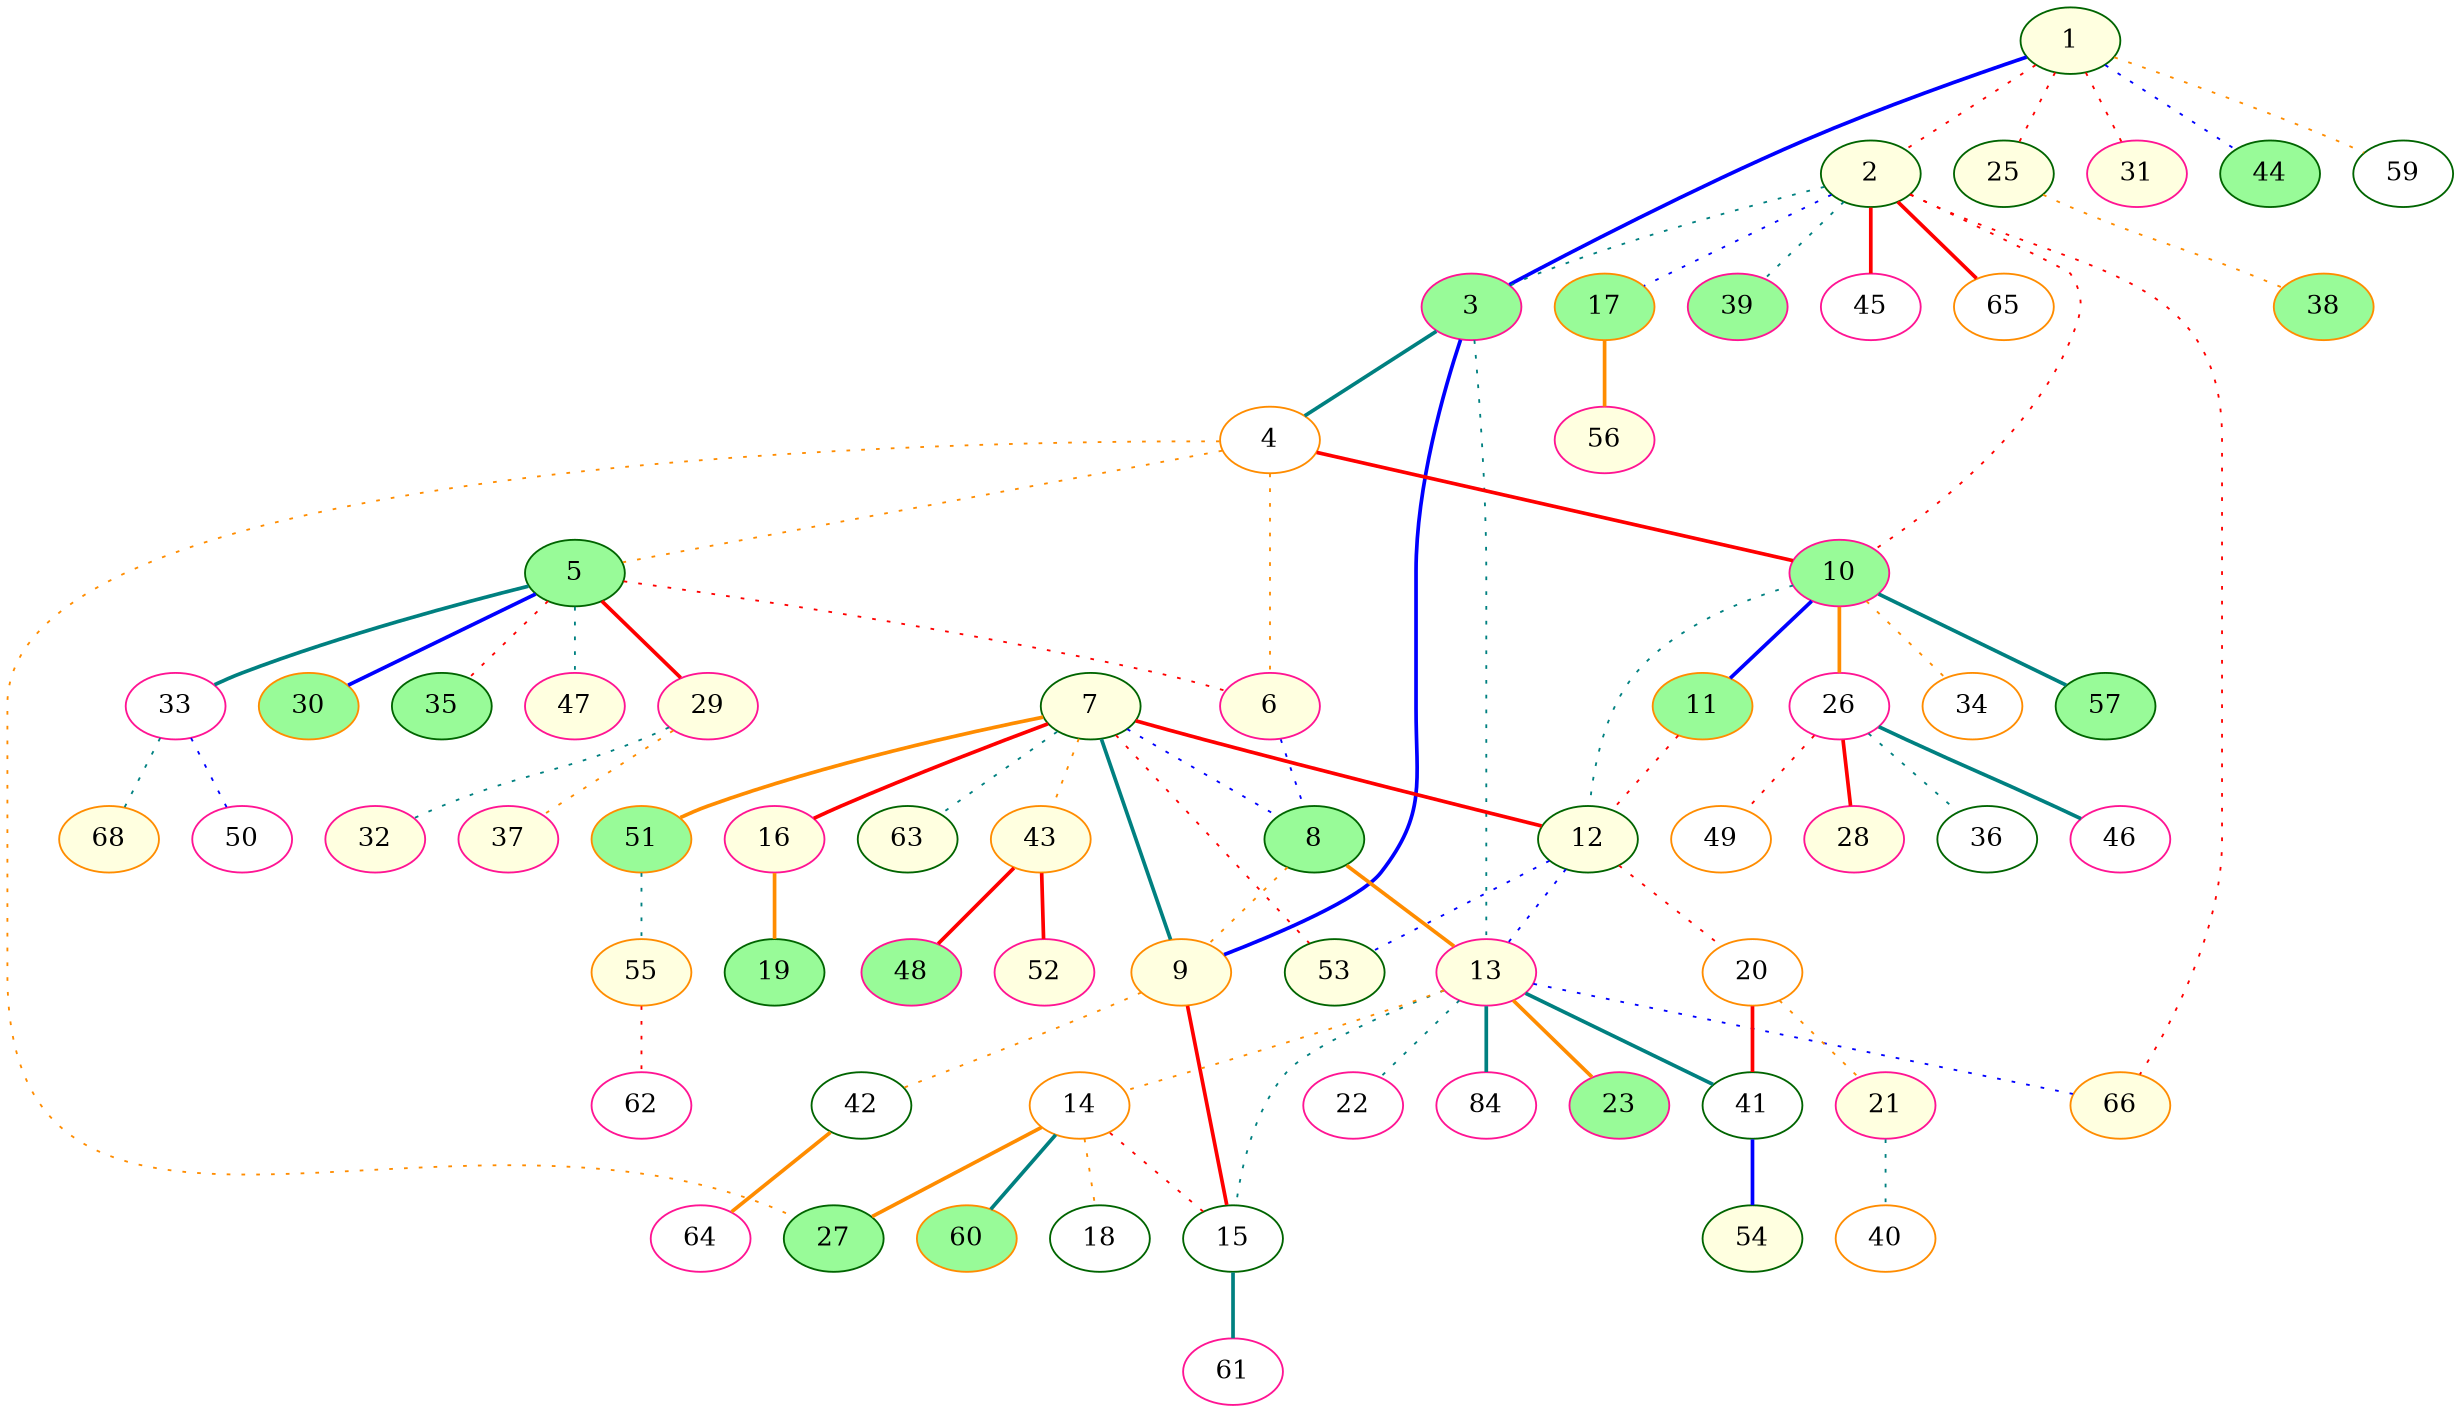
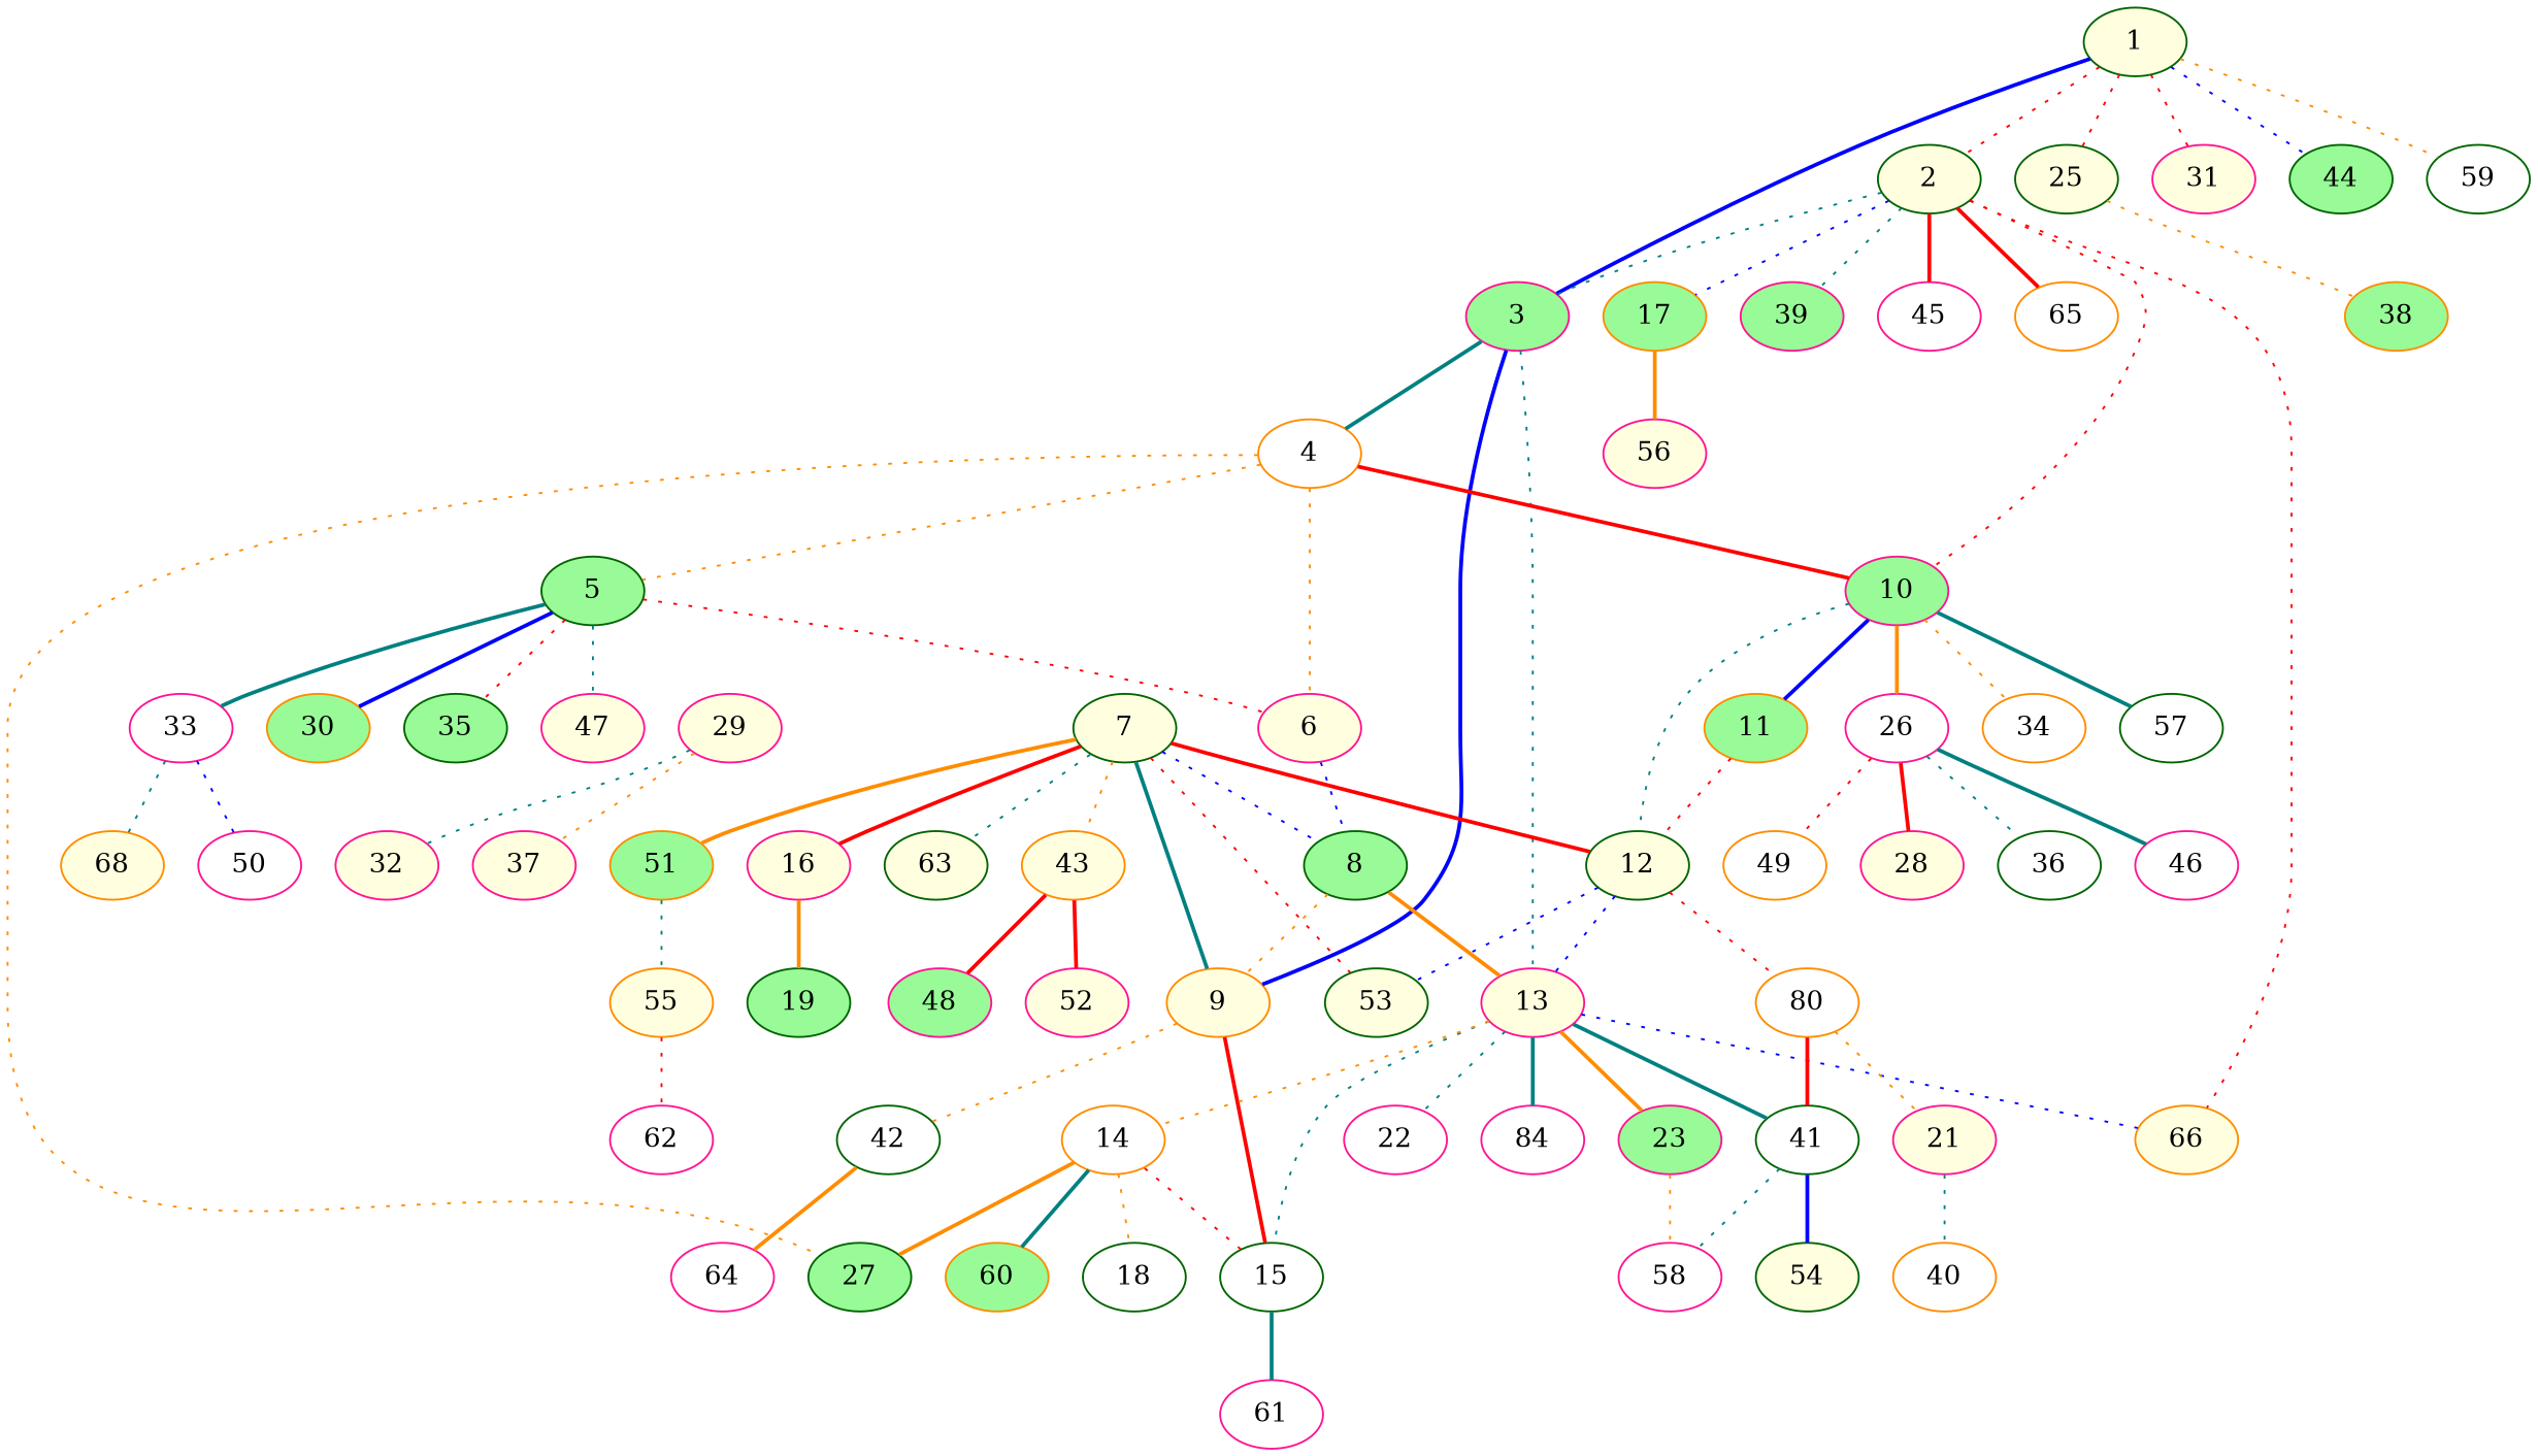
  graph {
    node [color=deeppink fillcolor=lightyellow style=filled]
    edge [color=red style=dotted]
    1 [color=darkgreen]
    2 [color=darkgreen]
    3 [fillcolor=palegreen]
    25 [color=darkgreen]
    31
    44 [color=darkgreen fillcolor=palegreen]
    59 [color=darkgreen fillcolor=white]
    10 [fillcolor=palegreen]
    17 [color=darkorange fillcolor=palegreen]
    39 [fillcolor=palegreen]
    45 [fillcolor=white]
    65 [color=darkorange fillcolor=white]
    66 [color=darkorange]
    4 [color=darkorange fillcolor=white]
    9 [color=darkorange]
    13
    38 [color=darkorange fillcolor=palegreen]
    12 [color=darkgreen]
    11 [color=darkorange fillcolor=palegreen]
    26 [fillcolor=white]
    34 [color=darkorange fillcolor=white]
-   57 [color=darkgreen fillcolor=palegreen]
+   57 [color=darkgreen fillcolor=white]
    56
    5 [color=darkgreen fillcolor=palegreen]
    6
    27 [color=darkgreen fillcolor=palegreen]
    15 [color=darkgreen fillcolor=white]
    42 [color=darkgreen fillcolor=white]
    14 [color=darkorange fillcolor=white]
    22 [fillcolor=white]
    23 [fillcolor=palegreen]
    n32 [fillcolor=white label=84]
    41 [color=darkgreen fillcolor=white]
    29
    30 [color=darkorange fillcolor=palegreen]
    33 [fillcolor=white]
    35 [color=darkgreen fillcolor=palegreen]
    47
    8 [color=darkgreen fillcolor=palegreen]
    32
    37
    50 [fillcolor=white]
    68 [color=darkorange]
    7 [color=darkgreen]
    16
    43 [color=darkorange]
    51 [color=darkorange fillcolor=palegreen]
    53 [color=darkgreen]
    63 [color=darkgreen]
-   20 [color=darkorange fillcolor=white]
+   20 [color=darkorange fillcolor=white label=80]
    19 [color=darkgreen fillcolor=palegreen]
    48 [fillcolor=palegreen]
    52
    55 [color=darkorange]
    61 [fillcolor=white]
    64 [fillcolor=white]
    28
    36 [color=darkgreen fillcolor=white]
    46 [fillcolor=white]
    49 [color=darkorange fillcolor=white]
    21
    18 [color=darkgreen fillcolor=white]
    60 [color=darkorange fillcolor=palegreen]
+   58 [fillcolor=white]
    54 [color=darkgreen]
    40 [color=darkorange fillcolor=white]
    62 [fillcolor=white]
    1 -- 2
    1 -- 3 [color=blue style=bold]
    1 -- 25
    1 -- 31
    1 -- 44 [color=blue]
    1 -- 59 [color=darkorange]
    2 -- 3 [color=teal]
    2 -- 10
    2 -- 17 [color=blue]
    2 -- 39 [color=teal]
    2 -- 45 [style=bold]
    2 -- 65 [style=bold]
    2 -- 66
    3 -- 4 [color=teal style=bold]
    3 -- 9 [color=blue style=bold]
    3 -- 13 [color=teal]
    25 -- 38 [color=darkorange]
    10 -- 12 [color=teal]
    10 -- 11 [color=blue style=bold]
    10 -- 26 [color=darkorange style=bold]
    10 -- 34 [color=darkorange]
    10 -- 57 [color=teal style=bold]
    17 -- 56 [color=darkorange style=bold]
    4 -- 10 [style=bold]
    4 -- 5 [color=darkorange]
    4 -- 6 [color=darkorange]
    4 -- 27 [color=darkorange]
    9 -- 15 [style=bold]
    9 -- 42 [color=darkorange]
    13 -- 66 [color=blue]
    13 -- 15 [color=teal]
    13 -- 14 [color=darkorange]
    13 -- 22 [color=teal]
    13 -- 23 [color=darkorange style=bold]
    13 -- n32 [color=teal style=bold]
    13 -- 41 [color=teal style=bold]
    12 -- 13 [color=blue]
    12 -- 53 [color=blue]
    12 -- 20
    11 -- 12
    26 -- 28 [style=bold]
    26 -- 36 [color=teal]
    26 -- 46 [color=teal style=bold]
    26 -- 49
    5 -- 6
-   5 -- 29 [style=bold]
    5 -- 30 [color=blue style=bold]
    5 -- 33 [color=teal style=bold]
    5 -- 35
    5 -- 47 [color=teal]
    6 -- 8 [color=blue]
    15 -- 61 [color=teal style=bold]
    42 -- 64 [color=darkorange style=bold]
    14 -- 27 [color=darkorange style=bold]
    14 -- 15
    14 -- 18 [color=darkorange]
    14 -- 60 [color=teal style=bold]
+   23 -- 58 [color=darkorange]
+   41 -- 58 [color=teal]
    41 -- 54 [color=blue style=bold]
    29 -- 32 [color=teal]
    29 -- 37 [color=darkorange]
    33 -- 50 [color=blue]
    33 -- 68 [color=teal]
    8 -- 9 [color=darkorange]
    8 -- 13 [color=darkorange style=bold]
    7 -- 9 [color=teal style=bold]
    7 -- 12 [style=bold]
    7 -- 8 [color=blue]
    7 -- 16 [style=bold]
    7 -- 43 [color=darkorange]
    7 -- 51 [color=darkorange style=bold]
    7 -- 53
    7 -- 63 [color=teal]
    16 -- 19 [color=darkorange style=bold]
    43 -- 48 [style=bold]
    43 -- 52 [style=bold]
    51 -- 55 [color=teal]
    20 -- 41 [style=bold]
    20 -- 21 [color=darkorange]
    55 -- 62
    21 -- 40 [color=teal]
  }
